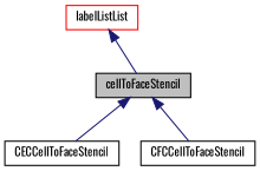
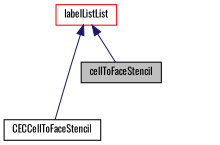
  digraph {
    fontname=Oswald
    node [color=black fontname=Oswald fontsize=10 shape=record]
    edge [color=midnightblue dir=back fontname=Oswald fontsize=10 labelfontname=Helvetica labelfontsize=10 style=solid]
    n1 [fillcolor=grey75 fontcolor=black height=0.2 label=cellToFaceStencil style=filled width=0.4]
    n2 [height=0.2 label=CECCellToFaceStencil width=0.4]
-   n3 [height=0.2 label=CFCCellToFaceStencil width=0.4]
    n4 [color=red height=0.2 label=labelListList width=0.4]
-   n1 -> n2
-   n1 -> n3
+   n4 -> n2
    n4 -> n1
  }
